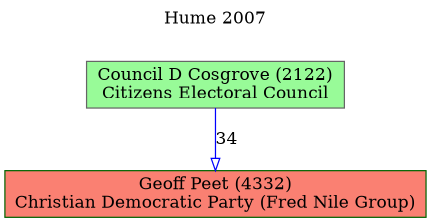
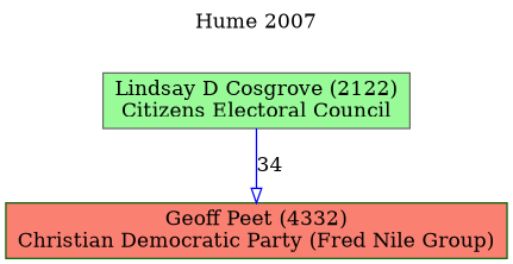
  digraph {
    label="Hume 2007"
    labelloc=t
    mclimit=10
    node [shape=box style=filled]
    n1 [label="Geoff Peet (4332)\nChristian Democratic Party (Fred Nile Group)" fillcolor=salmon color=darkgreen]
-   n2 [label="Council D Cosgrove (2122)\nCitizens Electoral Council" fillcolor=palegreen color=gray40]
+   n2 [label="Lindsay D Cosgrove (2122)\nCitizens Electoral Council" fillcolor=palegreen color=gray40]
    n2 -> n1 [label=34 color=blue arrowhead=onormal]
  }
